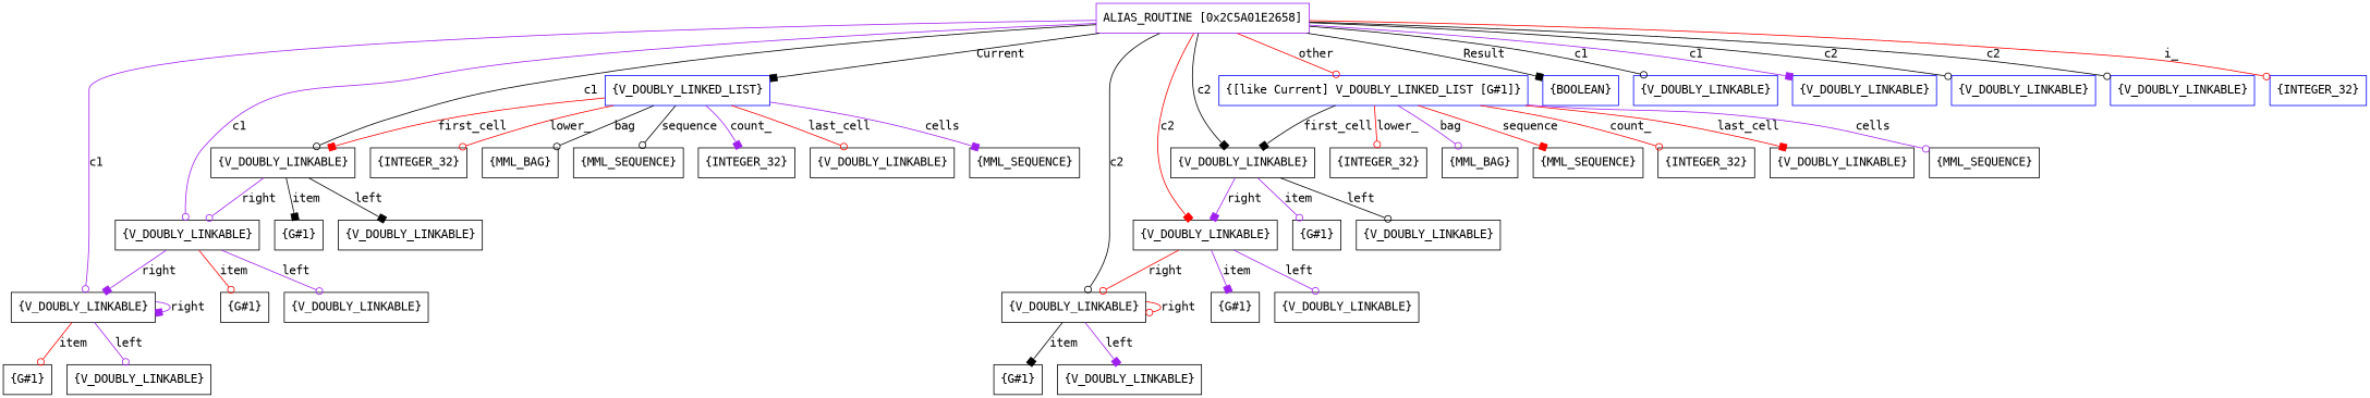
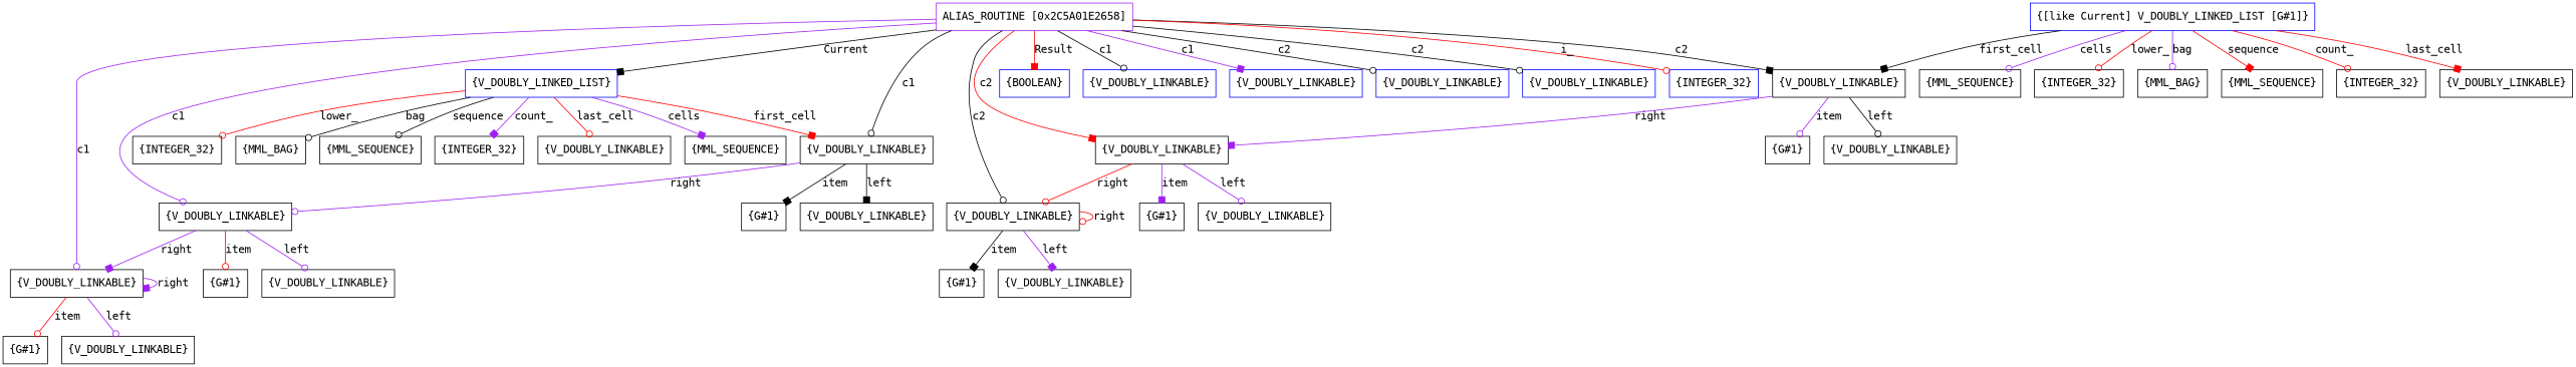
  digraph {
    fontname="DejaVu Sans Mono"
    node [fontname="DejaVu Sans Mono" shape=box]
    edge [arrowhead=odot color=purple fontname="DejaVu Sans Mono"]
    n1 [color=purple label=<ALIAS_ROUTINE [0x2C5A01E2658]>]
    n2 [color=blue label=<{V_DOUBLY_LINKED_LIST}>]
    n3 [label=<{V_DOUBLY_LINKABLE}>]
    n4 [label=<{V_DOUBLY_LINKABLE}>]
    n5 [label=<{V_DOUBLY_LINKABLE}>]
    n6 [color=blue label=<{[like Current] V_DOUBLY_LINKED_LIST [G#1]}>]
    n7 [label=<{V_DOUBLY_LINKABLE}>]
    n8 [label=<{V_DOUBLY_LINKABLE}>]
    n9 [label=<{V_DOUBLY_LINKABLE}>]
    n10 [color=blue label=<{BOOLEAN}>]
    n11 [color=blue label=<{V_DOUBLY_LINKABLE}>]
    n12 [color=blue label=<{V_DOUBLY_LINKABLE}>]
    n13 [color=blue label=<{V_DOUBLY_LINKABLE}>]
    n14 [color=blue label=<{V_DOUBLY_LINKABLE}>]
    n15 [color=blue label=<{INTEGER_32}>]
    n16 [label=<{INTEGER_32}>]
    n17 [label=<{MML_BAG}>]
    n18 [label=<{MML_SEQUENCE}>]
    n19 [label=<{INTEGER_32}>]
    n20 [label=<{V_DOUBLY_LINKABLE}>]
    n21 [label=<{MML_SEQUENCE}>]
    n22 [label=<{G#1}>]
    n23 [label=<{V_DOUBLY_LINKABLE}>]
    n24 [label=<{G#1}>]
    n25 [label=<{V_DOUBLY_LINKABLE}>]
    n26 [label=<{G#1}>]
    n27 [label=<{V_DOUBLY_LINKABLE}>]
    n28 [label=<{INTEGER_32}>]
    n29 [label=<{MML_BAG}>]
    n30 [label=<{MML_SEQUENCE}>]
    n31 [label=<{INTEGER_32}>]
    n32 [label=<{V_DOUBLY_LINKABLE}>]
    n33 [label=<{MML_SEQUENCE}>]
    n34 [label=<{G#1}>]
    n35 [label=<{V_DOUBLY_LINKABLE}>]
    n36 [label=<{G#1}>]
    n37 [label=<{V_DOUBLY_LINKABLE}>]
    n38 [label=<{G#1}>]
    n39 [label=<{V_DOUBLY_LINKABLE}>]
    n1 -> n2 [arrowhead=box color=black label=<Current>]
    n1 -> n3 [color=black label=<c1>]
    n1 -> n4 [label=<c1>]
    n1 -> n5 [label=<c1>]
-   n1 -> n6 [color=red label=<other>]
    n1 -> n7 [arrowhead=box color=black label=<c2>]
    n1 -> n8 [arrowhead=box color=red label=<c2>]
    n1 -> n9 [color=black label=<c2>]
-   n1 -> n10 [arrowhead=box color=black label=<Result>]
+   n1 -> n10 [arrowhead=box color=red label=<Result>]
    n1 -> n11 [color=black label=<c1>]
    n1 -> n12 [arrowhead=box label=<c1>]
    n1 -> n13 [color=black label=<c2>]
    n1 -> n14 [color=black label=<c2>]
    n1 -> n15 [color=red label=<i_>]
    n2 -> n3 [arrowhead=box color=red label=<first_cell>]
    n2 -> n16 [color=red label=<lower_>]
    n2 -> n17 [color=black label=<bag>]
    n2 -> n18 [color=black label=<sequence>]
    n2 -> n19 [arrowhead=box label=<count_>]
    n2 -> n20 [color=red label=<last_cell>]
    n2 -> n21 [arrowhead=box label=<cells>]
    n3 -> n4 [label=<right>]
    n3 -> n22 [arrowhead=box color=black label=<item>]
    n3 -> n23 [arrowhead=box color=black label=<left>]
    n4 -> n5 [arrowhead=box label=<right>]
    n4 -> n24 [color=red label=<item>]
    n4 -> n25 [label=<left>]
    n5 -> n5 [arrowhead=box label=<right>]
    n5 -> n26 [color=red label=<item>]
    n5 -> n27 [label=<left>]
    n6 -> n7 [arrowhead=box color=black label=<first_cell>]
    n6 -> n28 [color=red label=<lower_>]
    n6 -> n29 [label=<bag>]
    n6 -> n30 [arrowhead=box color=red label=<sequence>]
    n6 -> n31 [color=red label=<count_>]
    n6 -> n32 [arrowhead=box color=red label=<last_cell>]
    n6 -> n33 [label=<cells>]
    n7 -> n8 [arrowhead=box label=<right>]
    n7 -> n34 [label=<item>]
    n7 -> n35 [color=black label=<left>]
    n8 -> n9 [color=red label=<right>]
    n8 -> n36 [arrowhead=box label=<item>]
    n8 -> n37 [label=<left>]
    n9 -> n9 [color=red label=<right>]
    n9 -> n38 [arrowhead=box color=black label=<item>]
    n9 -> n39 [arrowhead=box label=<left>]
  }
